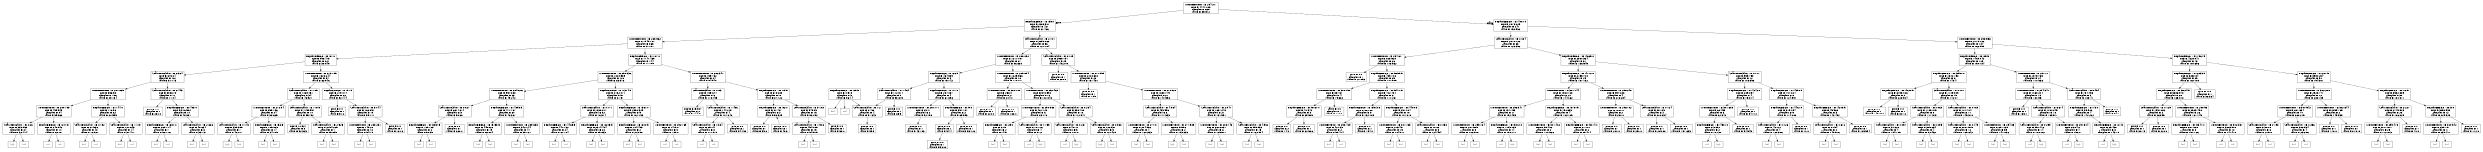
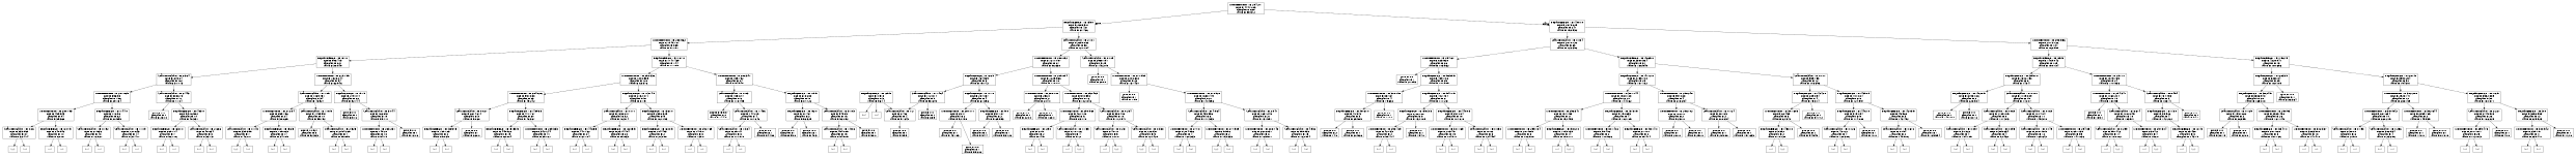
  digraph {
    node [shape=box]
    n1 [label="WOA_TEMP_K <= 294.271\nmse = 4447.023\nsamples = 668\nvalue = 95.572"]
    n2 [label="Depth_GEBCO <= -35.0\nmse = 2283.501\nsamples = 421\nvalue = 61.466"]
    n3 [label="Depth_GEBCO <= -4081.0\nmse = 2873.225\nsamples = 247\nvalue = 152.532"]
    n4 [label="WOA_TEMP_K <= 283.962\nmse = 1545.787\nsamples = 365\nvalue = 51.797"]
    n5 [label="SeaWIFs_ChlrA <= 2.101\nmse = 2695.862\nsamples = 56\nvalue = 121.184"]
    n6 [label="SeaWIFs_ChlrA <= 0.084\nmse = 2018.722\nsamples = 63\nvalue = 123.352"]
    n7 [label="WOA_TEMP_K <= 298.556\nmse = 2773.726\nsamples = 184\nvalue = 162.559"]
    n8 [label="Depth_GEBCO <= -81.0\nmse = 996.413\nsamples = 221\nvalue = 38.849"]
    n9 [label="Depth_GEBCO <= -107.0\nmse = 1741.469\nsamples = 144\nvalue = 71.189"]
    n10 [label="WOA_TEMP_K <= 288.092\nmse = 1211.087\nsamples = 27\nvalue = 96.638"]
    n11 [label="SeaWIFs_ChlrA <= 2.105\nmse = 2968.191\nsamples = 29\nvalue = 146.275"]
    n12 [label="SeaWIFs_ChlrA <= 2.364\nmse = 675.24\nsamples = 167\nvalue = 31.713"]
    n13 [label="WOA_TEMP_K <= 279.795\nmse = 1328.244\nsamples = 54\nvalue = 62.946"]
    n14 [label="WOA_TEMP_K <= 290.336\nmse = 1808.539\nsamples = 120\nvalue = 65.576"]
    n15 [label="WOA_TEMP_K <= 286.347\nmse = 759.732\nsamples = 24\nvalue = 94.948"]
    n16 [label="WOA_TEMP_K <= 281.825\nmse = 356.58\nsamples = 156\nvalue = 29.134"]
    n17 [label="SeaWIFs_ChlrA <= 2.443\nmse = 3886.78\nsamples = 11\nvalue = 71.04"]
    n18 [label="SeaWIFs_ChlrA <= 1.05\nmse = 1069.451\nsamples = 34\nvalue = 43.927"]
    n19 [label="Depth_GEBCO <= -51.5\nmse = 279.044\nsamples = 20\nvalue = 92.744"]
    n20 [label="WOA_TEMP_K <= 280.793\nmse = 439.549\nsamples = 94\nvalue = 35.368"]
    n21 [label="Depth_GEBCO <= -144.0\nmse = 116.96\nsamples = 62\nvalue = 20.599"]
    n22 [label="mse = 0.0\nsamples = 1\nvalue = 230.0"]
    n23 [label="Depth_GEBCO <= -483.0\nmse = 316.582\nsamples = 10\nvalue = 48.331"]
    n24 [label="SeaWIFs_ChlrA <= 0.26\nmse = 333.559\nsamples = 84\nvalue = 32.414"]
    n25 [label="Depth_GEBCO <= -207.5\nmse = 640.942\nsamples = 10\nvalue = 60.18"]
    n26 [label="SeaWIFs_ChlrA <= 0.192\nmse = 61.936\nsamples = 48\nvalue = 16.927"]
    n27 [label="SeaWIFs_ChlrA <= 1.119\nmse = 121.643\nsamples = 14\nvalue = 31.477"]
    n28 [label="(...)"]
    n29 [label="(...)"]
    n30 [label="(...)"]
    n31 [label="(...)"]
    n32 [label="(...)"]
    n33 [label="(...)"]
    n34 [label="(...)"]
    n35 [label="(...)"]
    n36 [label="Depth_GEBCO <= -631.0\nmse = 265.774\nsamples = 7\nvalue = 56.776"]
    n37 [label="SeaWIFs_ChlrA <= 2.686\nmse = 48.634\nsamples = 3\nvalue = 33.131"]
    n38 [label="(...)"]
    n39 [label="(...)"]
    n40 [label="(...)"]
    n41 [label="(...)"]
    n42 [label="WOA_TEMP_K <= 272.54\nmse = 659.196\nsamples = 24\nvalue = 38.665"]
    n43 [label="SeaWIFs_ChlrA <= 1.815\nmse = 1759.597\nsamples = 10\nvalue = 55.152"]
    n44 [label="mse = 0.0\nsamples = 1\nvalue = 51.2"]
    n45 [label="SeaWIFs_ChlrA <= 3.044\nmse = 166.891\nsamples = 19\nvalue = 95.711"]
    n46 [label="SeaWIFs_ChlrA <= 0.143\nmse = 335.399\nsamples = 7\nvalue = 46.071"]
    n47 [label="Depth_GEBCO <= -56.5\nmse = 785.023\nsamples = 17\nvalue = 34.785"]
    n48 [label="mse = 10.927\nsamples = 3\nvalue = 52.323"]
    n49 [label="SeaWIFs_ChlrA <= 2.525\nmse = 2194.265\nsamples = 7\nvalue = 55.859"]
    n50 [label="(...)"]
    n51 [label="(...)"]
    n52 [label="(...)"]
    n53 [label="(...)"]
    n54 [label="(...)"]
    n55 [label="(...)"]
    n56 [label="WOA_TEMP_K <= 283.231\nmse = 149.28\nsamples = 18\nvalue = 94.79"]
    n57 [label="mse = 0.0\nsamples = 1\nvalue = 120.6"]
    n58 [label="(...)"]
    n59 [label="(...)"]
    n60 [label="WOA_TEMP_K <= 284.616\nmse = 951.388\nsamples = 63\nvalue = 49.242"]
    n61 [label="Depth_GEBCO <= -1314.5\nmse = 2132.071\nsamples = 57\nvalue = 81.91"]
    n62 [label="SeaWIFs_ChlrA <= 0.831\nmse = 485.644\nsamples = 6\nvalue = 118.795"]
    n63 [label="Depth_GEBCO <= -79.5\nmse = 618.238\nsamples = 18\nvalue = 87.722"]
    n64 [label="SeaWIFs_ChlrA <= 0.827\nmse = 6614.614\nsamples = 3\nvalue = 98.68"]
    n65 [label="Depth_GEBCO <= -4895.5\nmse = 471.767\nsamples = 60\nvalue = 46.367"]
    n66 [label="SeaWIFs_ChlrA <= 0.171\nmse = 1638.817\nsamples = 52\nvalue = 76.314"]
    n67 [label="Depth_GEBCO <= -361.0\nmse = 2390.325\nsamples = 5\nvalue = 161.193"]
    n68 [label="Depth_GEBCO <= -3857.5\nmse = 135.723\nsamples = 2\nvalue = 58.35"]
    n69 [label="mse = 0.0\nsamples = 1\nvalue = 260.0"]
    n70 [label="Depth_GEBCO <= -5153.5\nmse = 449.922\nsamples = 19\nvalue = 60.804"]
    n71 [label="WOA_TEMP_K <= 289.333\nmse = 342.744\nsamples = 41\nvalue = 39.761"]
    n72 [label="(...)"]
    n73 [label="(...)"]
    n74 [label="(...)"]
    n75 [label="(...)"]
    n76 [label="(...)"]
    n77 [label="(...)"]
    n78 [label="Depth_GEBCO <= -4465.5\nmse = 441.732\nsamples = 24\nvalue = 61.104"]
    n79 [label="Depth_GEBCO <= -2205.5\nmse = 2314.484\nsamples = 28\nvalue = 89.833"]
    n80 [label="Depth_GEBCO <= -600.5\nmse = 104.453\nsamples = 2\nvalue = 213.58"]
    n81 [label="WOA_TEMP_K <= 292.769\nmse = 1475.0\nsamples = 3\nvalue = 135.0"]
    n82 [label="(...)"]
    n83 [label="(...)"]
    n84 [label="(...)"]
    n85 [label="(...)"]
    n86 [label="(...)"]
    n87 [label="(...)"]
    n88 [label="(...)"]
    n89 [label="(...)"]
    n90 [label="mse = 315.507\nsamples = 2\nvalue = 144.81"]
    n91 [label="SeaWIFs_ChlrA <= 1.456\nmse = 144.219\nsamples = 4\nvalue = 107.646"]
    n92 [label="Depth_GEBCO <= -92.0\nmse = 21.467\nsamples = 2\nvalue = 56.325"]
    n93 [label="SeaWIFs_ChlrA <= 3.103\nmse = 545.83\nsamples = 16\nvalue = 92.052"]
    n94 [label="SeaWIFs_ChlrA <= 1.384\nmse = 25.141\nsamples = 3\nvalue = 117.515"]
    n95 [label="mse = 0.0\nsamples = 1\nvalue = 94.488"]
    n96 [label="(...)"]
    n97 [label="(...)"]
    n98 [label="mse = 0.0\nsamples = 1\nvalue = 59.0"]
    n99 [label="mse = -0.0\nsamples = 1\nvalue = 48.3"]
    n100 [label="SeaWIFs_ChlrA <= 1.906\nmse = 494.005\nsamples = 15\nvalue = 94.575"]
    n101 [label="mse = 0.0\nsamples = 1\nvalue = 58.0"]
    n102 [label="(...)"]
    n103 [label="(...)"]
    n104 [label="Depth_GEBCO <= -26.5\nmse = 464.989\nsamples = 9\nvalue = 75.742"]
    n105 [label="WOA_TEMP_K <= 289.894\nmse = 1229.566\nsamples = 18\nvalue = 110.071"]
    n106 [label="mse = 0.0\nsamples = 1\nvalue = 280.0"]
    n107 [label="WOA_TEMP_K <= 277.555\nmse = 2008.682\nsamples = 28\nvalue = 137.437"]
    n108 [label="SeaWIFs_ChlrA <= 1.464\nmse = 112.314\nsamples = 5\nvalue = 93.675"]
    n109 [label="Depth_GEBCO <= -17.0\nmse = 284.037\nsamples = 4\nvalue = 61.396"]
    n110 [label="WOA_TEMP_K <= 288.708\nmse = 256.0\nsamples = 2\nvalue = 204.0"]
    n111 [label="WOA_TEMP_K <= 292.469\nmse = 573.592\nsamples = 16\nvalue = 102.846"]
    n112 [label="SeaWIFs_ChlrA <= 1.2\nmse = 2.408\nsamples = 4\nvalue = 97.643"]
    n113 [label="mse = 0.0\nsamples = 1\nvalue = 65.9"]
    n114 [label="WOA_TEMP_K <= 280.171\nmse = 23.11\nsamples = 2\nvalue = 52.798"]
    n115 [label="Depth_GEBCO <= -9.0\nmse = 397.127\nsamples = 2\nvalue = 69.993"]
    n116 [label="mse = -0.0\nsamples = 1\nvalue = 99.9"]
    n117 [label="Depth_GEBCO <= -29.5\nmse = 0.518\nsamples = 3\nvalue = 96.74"]
    n118 [label="(...)"]
    n119 [label="(...)"]
    n120 [label="mse = 0.0\nsamples = 1\nvalue = 43.183"]
    n121 [label="mse = -0.0\nsamples = 1\nvalue = 55.202"]
    n122 [label="mse = 0.0\nsamples = 1\nvalue = 94.4"]
    n123 [label="mse = 0.0\nsamples = 1\nvalue = 53.722"]
    n124 [label="mse = 0.0\nsamples = 1\nvalue = 220.0"]
    n125 [label="mse = 0.0\nsamples = 1\nvalue = 168.0"]
    n126 [label="WOA_TEMP_K <= 290.968\nmse = 461.728\nsamples = 6\nvalue = 83.778"]
    n127 [label="SeaWIFs_ChlrA <= 0.254\nmse = 338.408\nsamples = 10\nvalue = 112.941"]
    n128 [label="Depth_GEBCO <= -29.0\nmse = 6.75\nsamples = 2\nvalue = 74.5"]
    n129 [label="SeaWIFs_ChlrA <= 1.155\nmse = 701.76\nsamples = 4\nvalue = 91.2"]
    n130 [label="SeaWIFs_ChlrA <= 0.231\nmse = 401.0\nsamples = 5\nvalue = 107.0"]
    n131 [label="SeaWIFs_ChlrA <= 0.338\nmse = 126.531\nsamples = 5\nvalue = 121.429"]
    n132 [label="(...)"]
    n133 [label="(...)"]
    n134 [label="(...)"]
    n135 [label="(...)"]
    n136 [label="(...)"]
    n137 [label="(...)"]
    n138 [label="(...)"]
    n139 [label="(...)"]
    n140 [label="mse = 0.0\nsamples = 1\nvalue = 7.95"]
    n141 [label="WOA_TEMP_K <= 278.928\nmse = 1638.749\nsamples = 27\nvalue = 140.596"]
    n142 [label="SeaWIFs_ChlrA <= 4.964\nmse = 433.556\nsamples = 6\nvalue = 171.333"]
    n143 [label="SeaWIFs_ChlrA <= 2.947\nmse = 1637.248\nsamples = 21\nvalue = 131.951"]
    n144 [label="WOA_TEMP_K <= 277.8\nmse = 284.556\nsamples = 4\nvalue = 160.333"]
    n145 [label="WOA_TEMP_K <= 277.989\nmse = 5.556\nsamples = 2\nvalue = 193.333"]
    n146 [label="WOA_TEMP_K <= 288.743\nmse = 2616.031\nsamples = 6\nvalue = 165.511"]
    n147 [label="SeaWIFs_ChlrA <= 4.932\nmse = 959.533\nsamples = 15\nvalue = 122.554"]
    n148 [label="(...)"]
    n149 [label="(...)"]
    n150 [label="(...)"]
    n151 [label="(...)"]
    n152 [label="(...)"]
    n153 [label="(...)"]
    n154 [label="(...)"]
    n155 [label="(...)"]
    n156 [label="WOA_TEMP_K <= 294.611\nmse = 823.528\nsamples = 26\nvalue = 103.562"]
    n157 [label="Depth_GEBCO <= -4665.0\nmse = 2380.364\nsamples = 37\nvalue = 136.545"]
    n158 [label="Depth_GEBCO <= -25.5\nmse = 1469.042\nsamples = 105\nvalue = 150.734"]
    n159 [label="Depth_GEBCO <= -1967.5\nmse = 4228.941\nsamples = 79\nvalue = 180.656"]
    n160 [label="mse = 0.0\nsamples = 1\nvalue = 21.053"]
    n161 [label="Depth_GEBCO <= -5659.5\nmse = 489.706\nsamples = 25\nvalue = 107.905"]
    n162 [label="Depth_GEBCO <= -4772.0\nmse = 2155.708\nsamples = 25\nvalue = 157.152"]
    n163 [label="SeaWIFs_ChlrA <= 0.117\nmse = 959.753\nsamples = 12\nvalue = 103.396"]
    n164 [label="WOA_TEMP_K <= 300.198\nmse = 337.67\nsamples = 4\nvalue = 79.632"]
    n165 [label="Depth_GEBCO <= -5477.5\nmse = 402.484\nsamples = 21\nvalue = 111.231"]
    n166 [label="Depth_GEBCO <= -5761.0\nmse = 40.342\nsamples = 3\nvalue = 69.509"]
-   n167 [label="value = 0.0\nsamples = 1\nvalue = 110.0"]
+   n167 [label="mse = 0.0\nsamples = 1\nvalue = 110.0"]
    n168 [label="Depth_GEBCO <= -5513.5\nmse = 882.08\nsamples = 3\nvalue = 132.189"]
    n169 [label="Depth_GEBCO <= -4480.5\nmse = 231.004\nsamples = 18\nvalue = 107.618"]
    n170 [label="mse = 0.0\nsamples = 2\nvalue = 74.0"]
    n171 [label="mse = 0.0\nsamples = 1\nvalue = 60.526"]
    n172 [label="WOA_TEMP_K <= 298.429\nmse = 421.33\nsamples = 2\nvalue = 99.474"]
    n173 [label="mse = 0.0\nsamples = 1\nvalue = 154.0"]
    n174 [label="WOA_TEMP_K <= 301.169\nmse = 213.491\nsamples = 15\nvalue = 104.917"]
    n175 [label="SeaWIFs_ChlrA <= 0.058\nmse = 10.06\nsamples = 3\nvalue = 124.494"]
    n176 [label="(...)"]
    n177 [label="(...)"]
    n178 [label="(...)"]
    n179 [label="(...)"]
    n180 [label="(...)"]
    n181 [label="(...)"]
    n182 [label="WOA_TEMP_K <= 301.144\nmse = 1520.123\nsamples = 21\nvalue = 144.062"]
    n183 [label="WOA_TEMP_K <= 298.248\nmse = 997.823\nsamples = 4\nvalue = 213.254"]
    n184 [label="Depth_GEBCO <= -4242.0\nmse = 289.894\nsamples = 4\nvalue = 75.314"]
    n185 [label="Depth_GEBCO <= -4398.5\nmse = 401.824\nsamples = 8\nvalue = 124.997"]
    n186 [label="WOA_TEMP_K <= 296.341\nmse = 1371.53\nsamples = 17\nvalue = 152.453"]
    n187 [label="Depth_GEBCO <= -5151.5\nmse = 150.693\nsamples = 4\nvalue = 102.105"]
    n188 [label="WOA_TEMP_K <= 296.702\nmse = 1800.0\nsamples = 2\nvalue = 230.0"]
    n189 [label="SeaWIFs_ChlrA <= 0.124\nmse = 28.123\nsamples = 2\nvalue = 200.694"]
    n190 [label="WOA_TEMP_K <= 295.184\nmse = 281.989\nsamples = 3\nvalue = 106.518"]
    n191 [label="Depth_GEBCO <= -5002.0\nmse = 1193.139\nsamples = 14\nvalue = 158.717"]
    n192 [label="WOA_TEMP_K <= 301.482\nmse = 55.402\nsamples = 2\nvalue = 110.526"]
    n193 [label="Depth_GEBCO <= -5014.0\nmse = 27.701\nsamples = 2\nvalue = 89.474"]
    n194 [label="(...)"]
    n195 [label="(...)"]
    n196 [label="(...)"]
    n197 [label="(...)"]
    n198 [label="(...)"]
    n199 [label="(...)"]
    n200 [label="(...)"]
    n201 [label="(...)"]
    n202 [label="mse = 0.0\nsamples = 1\nvalue = 200.0"]
    n203 [label="mse = 0.0\nsamples = 1\nvalue = 290.0"]
    n204 [label="mse = 0.0\nsamples = 1\nvalue = 209.88"]
    n205 [label="mse = -0.0\nsamples = 1\nvalue = 197.633"]
    n206 [label="WOA_TEMP_K <= 301.685\nmse = 62.459\nsamples = 3\nvalue = 62.342"]
    n207 [label="mse = 0.0\nsamples = 1\nvalue = 94.772"]
    n208 [label="Depth_GEBCO <= -4461.0\nmse = 315.054\nsamples = 5\nvalue = 114.088"]
    n209 [label="Depth_GEBCO <= -4205.5\nmse = 45.568\nsamples = 3\nvalue = 142.452"]
    n210 [label="Depth_GEBCO <= -4581.0\nmse = 3.352\nsamples = 2\nvalue = 70.138"]
    n211 [label="mse = -0.0\nsamples = 1\nvalue = 54.545"]
    n212 [label="(...)"]
    n213 [label="(...)"]
    n214 [label="SeaWIFs_ChlrA <= 0.126\nmse = 42.721\nsamples = 4\nvalue = 120.386"]
    n215 [label="mse = 0.0\nsamples = 1\nvalue = 70.0"]
    n216 [label="SeaWIFs_ChlrA <= 0.672\nmse = 8.154\nsamples = 2\nvalue = 145.576"]
    n217 [label="mse = 0.0\nsamples = 1\nvalue = 129.954"]
    n218 [label="(...)"]
    n219 [label="(...)"]
    n220 [label="(...)"]
    n221 [label="(...)"]
    n222 [label="Depth_GEBCO <= -3957.0\nmse = 1302.158\nsamples = 81\nvalue = 143.41"]
    n223 [label="WOA_TEMP_K <= 297.77\nmse = 1375.765\nsamples = 24\nvalue = 170.836"]
    n224 [label="Depth_GEBCO <= -2033.5\nmse = 3888.84\nsamples = 29\nvalue = 160.189"]
    n225 [label="Depth_GEBCO <= -207.5\nmse = 3990.234\nsamples = 50\nvalue = 194.301"]
    n226 [label="Depth_GEBCO <= -4028.5\nmse = 6193.026\nsamples = 2\nvalue = 228.504"]
    n227 [label="SeaWIFs_ChlrA <= 0.107\nmse = 1109.309\nsamples = 79\nvalue = 142.07"]
    n228 [label="WOA_TEMP_K <= 294.341\nmse = 1068.204\nsamples = 19\nvalue = 180.951"]
    n229 [label="SeaWIFs_ChlrA <= 8.454\nmse = 734.453\nsamples = 5\nvalue = 133.41"]
    n230 [label="mse = 0.0\nsamples = 1\nvalue = 149.808"]
    n231 [label="mse = 0.0\nsamples = 1\nvalue = 307.2"]
    n232 [label="SeaWIFs_ChlrA <= 0.069\nmse = 1129.015\nsamples = 8\nvalue = 117.373"]
    n233 [label="SeaWIFs_ChlrA <= 0.169\nmse = 1014.041\nsamples = 71\nvalue = 145.378"]
    n234 [label="SeaWIFs_ChlrA <= 0.057\nmse = 31.328\nsamples = 4\nvalue = 154.785"]
    n235 [label="SeaWIFs_ChlrA <= 0.095\nmse = 305.634\nsamples = 4\nvalue = 92.432"]
    n236 [label="SeaWIFs_ChlrA <= 0.149\nmse = 2087.515\nsamples = 12\nvalue = 169.642"]
    n237 [label="WOA_TEMP_K <= 294.85\nmse = 697.739\nsamples = 59\nvalue = 141.036"]
    n238 [label="(...)"]
    n239 [label="(...)"]
    n240 [label="(...)"]
    n241 [label="(...)"]
    n242 [label="(...)"]
    n243 [label="(...)"]
    n244 [label="(...)"]
    n245 [label="(...)"]
    n246 [label="mse = 0.0\nsamples = 1\nvalue = 135.1"]
    n247 [label="SeaWIFs_ChlrA <= 6.674\nmse = 1002.245\nsamples = 18\nvalue = 183.571"]
    n248 [label="Depth_GEBCO <= -13.0\nmse = 39.506\nsamples = 4\nvalue = 142.222"]
    n249 [label="mse = 0.0\nsamples = 1\nvalue = 54.1"]
    n250 [label="SeaWIFs_ChlrA <= 0.299\nmse = 957.472\nsamples = 14\nvalue = 188.167"]
    n251 [label="WOA_TEMP_K <= 297.304\nmse = 384.0\nsamples = 4\nvalue = 156.0"]
    n252 [label="(...)"]
    n253 [label="(...)"]
    n254 [label="(...)"]
    n255 [label="(...)"]
    n256 [label="Depth_GEBCO <= -21.5\nmse = 23.438\nsamples = 3\nsamples = 143.75"]
    n257 [label="(...)"]
    n258 [label="(...)"]
    n259 [label="Depth_GEBCO <= -3824.5\nmse = 3336.978\nsamples = 28\nvalue = 165.818"]
    n260 [label="mse = -0.0\nsamples = 1\nvalue = 36.364"]
    n261 [label="WOA_TEMP_K <= 302.288\nmse = 2928.741\nsamples = 12\nvalue = 238.789"]
    n262 [label="Depth_GEBCO <= -16.5\nmse = 3532.839\nsamples = 38\nvalue = 180.871"]
    n263 [label="SeaWIFs_ChlrA <= 0.129\nmse = 1931.602\nsamples = 2\nvalue = 263.95"]
    n264 [label="WOA_TEMP_K <= 298.93\nmse = 2923.498\nsamples = 26\nvalue = 161.145"]
    n265 [label="mse = 0.0\nsamples = 1\nvalue = 307.9"]
    n266 [label="mse = -0.0\nsamples = 1\nvalue = 220.0"]
    n267 [label="Depth_GEBCO <= -3347.0\nmse = 807.028\nsamples = 8\nvalue = 191.766"]
    n268 [label="WOA_TEMP_K <= 302.337\nmse = 3263.508\nsamples = 18\nvalue = 147.418"]
    n269 [label="(...)"]
    n270 [label="(...)"]
    n271 [label="(...)"]
    n272 [label="(...)"]
    n273 [label="WOA_TEMP_K <= 300.542\nmse = 681.634\nsamples = 10\nvalue = 260.215"]
    n274 [label="WOA_TEMP_K <= 302.644\nmse = 2055.765\nsamples = 2\nvalue = 145.939"]
    n275 [label="SeaWIFs_ChlrA <= 2.227\nmse = 2749.903\nsamples = 26\nvalue = 166.229"]
    n276 [label="Depth_GEBCO <= -3.0\nmse = 3252.533\nsamples = 12\nvalue = 225.923"]
    n277 [label="SeaWIFs_ChlrA <= 0.193\nmse = 300.0\nsamples = 6\nvalue = 275.0"]
    n278 [label="SeaWIFs_ChlrA <= 0.256\nmse = 382.934\nsamples = 4\nvalue = 236.56"]
    n279 [label="mse = 0.0\nsamples = 1\nvalue = 178.0"]
    n280 [label="mse = -0.0\nsamples = 1\nvalue = 81.818"]
    n281 [label="(...)"]
    n282 [label="(...)"]
    n283 [label="(...)"]
    n284 [label="(...)"]
    n285 [label="WOA_TEMP_K <= 299.473\nmse = 2011.877\nsamples = 25\nvalue = 172.873"]
    n286 [label="mse = 0.0\nsamples = 1\nvalue = 40.0"]
    n287 [label="WOA_TEMP_K <= 300.542\nmse = 2351.91\nsamples = 11\nvalue = 235.417"]
    n288 [label="mse = 0.0\nsamples = 1\nvalue = 112.0"]
    n289 [label="(...)"]
    n290 [label="(...)"]
    n291 [label="(...)"]
    n292 [label="(...)"]
    n1 -> n2 [headlabel=True labelangle=45 labeldistance=2.5]
    n1 -> n3 [headlabel=False labelangle=-45 labeldistance=2.5]
    n2 -> n4
    n2 -> n5
    n3 -> n6
    n3 -> n7
    n4 -> n8
    n4 -> n9
    n5 -> n10
    n5 -> n11
    n6 -> n156
    n6 -> n157
    n7 -> n158
    n7 -> n159
    n8 -> n12
    n8 -> n13
    n9 -> n14
    n9 -> n15
    n10 -> n104
    n10 -> n105
    n11 -> n106
    n11 -> n107
    n12 -> n16
    n12 -> n17
    n13 -> n18
    n13 -> n19
    n14 -> n60
    n14 -> n61
    n15 -> n62
    n15 -> n63
    n16 -> n20
    n16 -> n21
    n17 -> n22
    n17 -> n23
    n18 -> n42
    n18 -> n43
    n19 -> n44
    n19 -> n45
    n20 -> n24
    n20 -> n25
    n21 -> n26
    n21 -> n27
    n23 -> n36
    n23 -> n37
    n24 -> n28
    n24 -> n29
    n25 -> n30
    n25 -> n31
    n26 -> n32
    n26 -> n33
    n27 -> n34
    n27 -> n35
    n36 -> n38
    n36 -> n39
    n37 -> n40
    n37 -> n41
    n42 -> n46
    n42 -> n47
    n43 -> n48
    n43 -> n49
    n45 -> n56
    n45 -> n57
    n46 -> n50
    n46 -> n51
    n47 -> n52
    n47 -> n53
    n49 -> n54
    n49 -> n55
    n56 -> n58
    n56 -> n59
    n60 -> n64
    n60 -> n65
    n61 -> n66
    n61 -> n67
    n62 -> n90
    n62 -> n91
    n63 -> n92
    n63 -> n93
    n64 -> n68
    n64 -> n69
    n65 -> n70
    n65 -> n71
    n66 -> n78
    n66 -> n79
    n67 -> n80
    n67 -> n81
    n68 -> n72
    n68 -> n73
    n70 -> n74
    n70 -> n75
    n71 -> n76
    n71 -> n77
    n78 -> n82
    n78 -> n83
    n79 -> n84
    n79 -> n85
    n80 -> n86
    n80 -> n87
    n81 -> n88
    n81 -> n89
    n91 -> n94
    n91 -> n95
    n92 -> n98
-   n99 -> n92
+   n92 -> n99
    n93 -> n100
    n93 -> n101
    n94 -> n96
    n94 -> n97
    n100 -> n102
    n100 -> n103
    n104 -> n108
    n104 -> n109
    n105 -> n110
    n105 -> n111
    n107 -> n140
    n107 -> n141
    n108 -> n112
    n108 -> n113
    n109 -> n114
    n109 -> n115
    n110 -> n124
    n110 -> n125
    n111 -> n126
    n111 -> n127
    n112 -> n116
    n114 -> n120
-   n122 -> n121
+   n114 -> n121
    n115 -> n122
    n115 -> n123
    n117 -> n112
    n117 -> n118
    n117 -> n119
    n126 -> n128
    n126 -> n129
    n127 -> n130
    n127 -> n131
    n128 -> n132
    n128 -> n133
    n129 -> n134
    n129 -> n135
    n130 -> n136
    n130 -> n137
    n131 -> n138
    n131 -> n139
    n141 -> n142
    n141 -> n143
    n142 -> n144
    n142 -> n145
    n143 -> n146
    n143 -> n147
    n144 -> n148
    n144 -> n149
    n145 -> n150
    n145 -> n151
    n146 -> n152
    n146 -> n153
    n147 -> n154
    n147 -> n155
    n156 -> n160
    n156 -> n161
    n157 -> n162
    n157 -> n163
    n158 -> n222
    n158 -> n223
    n159 -> n224
    n159 -> n225
    n161 -> n164
    n161 -> n165
    n162 -> n182
    n162 -> n183
    n163 -> n184
    n163 -> n185
    n164 -> n166
    n164 -> n167
    n165 -> n168
    n165 -> n169
    n166 -> n170
    n166 -> n171
    n168 -> n172
    n168 -> n173
    n169 -> n174
    n169 -> n175
    n172 -> n176
    n172 -> n177
    n174 -> n178
    n174 -> n179
    n175 -> n180
    n175 -> n181
    n182 -> n186
    n182 -> n187
    n183 -> n188
    n183 -> n189
    n184 -> n206
    n184 -> n207
    n185 -> n208
    n185 -> n209
    n186 -> n190
    n186 -> n191
    n187 -> n192
    n187 -> n193
    n188 -> n202
    n188 -> n203
    n189 -> n204
    n189 -> n205
    n190 -> n194
    n190 -> n195
    n191 -> n196
    n191 -> n197
    n192 -> n198
    n192 -> n199
    n193 -> n200
    n193 -> n201
    n206 -> n210
    n206 -> n211
    n208 -> n214
    n208 -> n215
    n209 -> n216
    n209 -> n217
    n210 -> n212
    n210 -> n213
    n214 -> n218
    n214 -> n219
    n216 -> n220
    n216 -> n221
    n222 -> n226
    n222 -> n227
    n223 -> n228
    n223 -> n229
    n224 -> n259
    n224 -> n260
    n225 -> n261
    n225 -> n262
    n226 -> n230
    n226 -> n231
    n227 -> n232
    n227 -> n233
    n228 -> n246
    n228 -> n247
    n229 -> n248
    n229 -> n249
    n232 -> n234
    n232 -> n235
    n233 -> n236
    n233 -> n237
    n234 -> n238
    n234 -> n239
    n235 -> n240
    n235 -> n241
    n236 -> n242
    n236 -> n243
    n237 -> n244
    n237 -> n245
    n247 -> n250
    n247 -> n251
    n248 -> n256
    n250 -> n252
    n250 -> n253
    n251 -> n254
    n251 -> n255
    n256 -> n257
    n256 -> n258
    n259 -> n263
    n259 -> n264
    n261 -> n273
    n261 -> n274
    n262 -> n275
    n262 -> n276
    n263 -> n265
    n263 -> n266
    n264 -> n267
    n264 -> n268
    n267 -> n269
    n267 -> n270
    n268 -> n271
    n268 -> n272
    n273 -> n277
    n273 -> n278
    n274 -> n279
    n274 -> n280
    n275 -> n285
    n275 -> n286
    n276 -> n287
    n276 -> n288
    n277 -> n281
    n277 -> n282
    n278 -> n283
    n278 -> n284
    n285 -> n289
    n285 -> n290
    n287 -> n291
    n287 -> n292
  }
